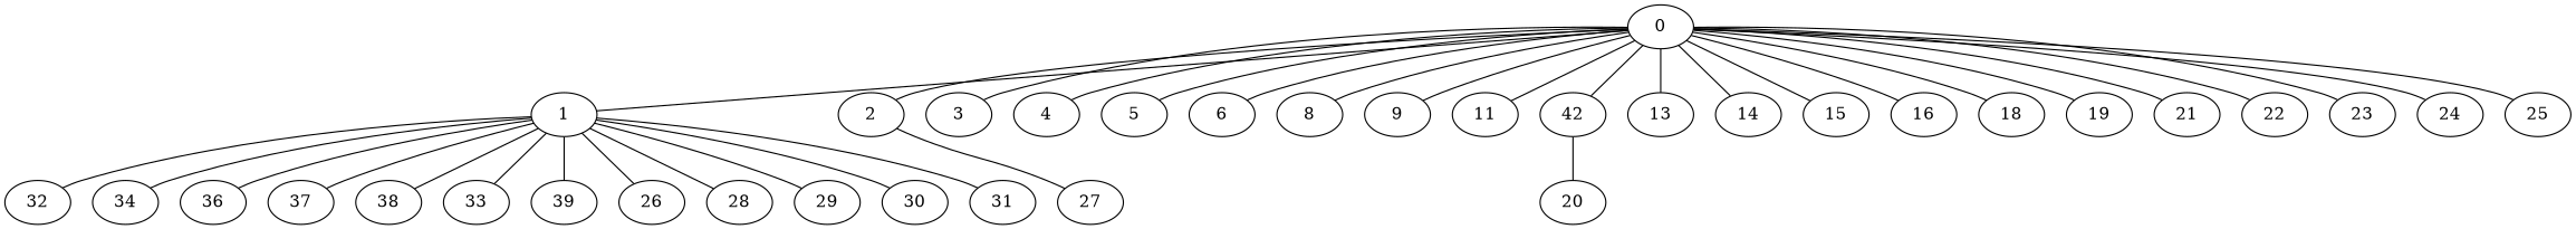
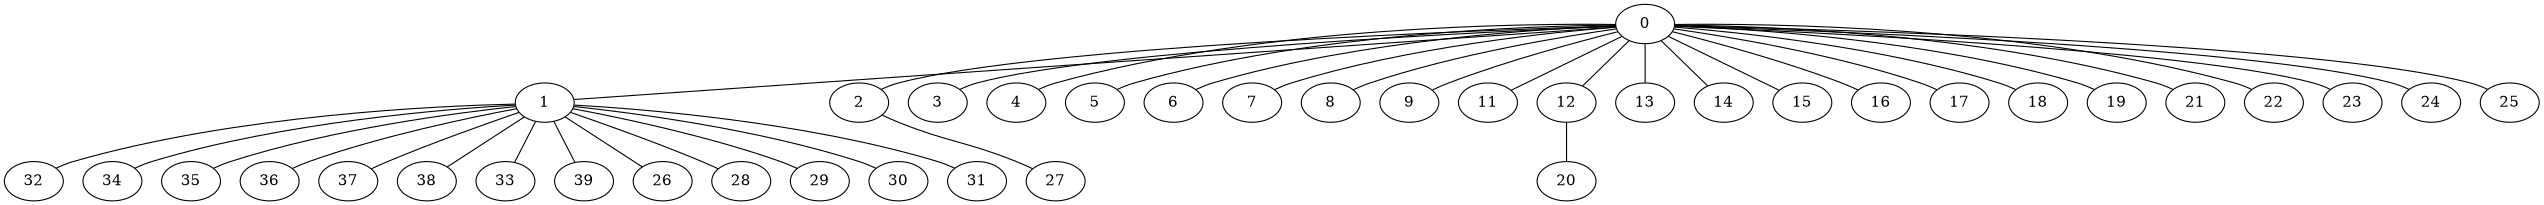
  graph {
    0
    1
    2
    3
    4
    5
    6
+   7
    8
    9
    11
-   12 [label=42]
+   12
    13
    14
    15
    16
+   17
    18
    19
    21
    22
    23
    24
    25
    32
    34
+   35
    36
    37
    38
    33
    39
    26
    28
    29
    30
    31
    27
    20
    0 -- 1
    0 -- 2
    0 -- 3
    0 -- 4
    0 -- 5
    0 -- 6
+   0 -- 7
    0 -- 8
    0 -- 9
    0 -- 11
    0 -- 12
    0 -- 13
    0 -- 14
    0 -- 15
    0 -- 16
+   0 -- 17
    0 -- 18
    0 -- 19
    0 -- 21
    0 -- 22
    0 -- 23
    0 -- 24
    0 -- 25
    1 -- 32
    1 -- 34
+   1 -- 35
    1 -- 36
    1 -- 37
    1 -- 38
    1 -- 33
    1 -- 39
    1 -- 26
    1 -- 28
    1 -- 29
    1 -- 30
    1 -- 31
    2 -- 27
    12 -- 20
  }
